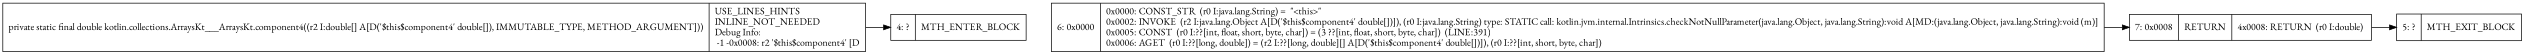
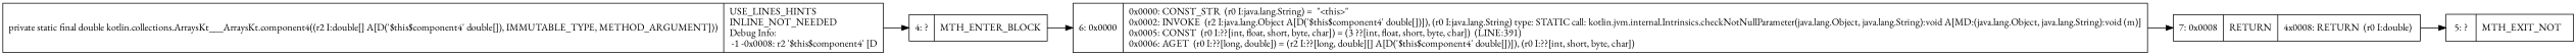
  digraph {
    fontname="EB Garamond"
    rankdir=LR
    node [fontname="EB Garamond" shape=record]
    edge [fontname="EB Garamond"]
    n1 [label="{4\:\ ?|MTH_ENTER_BLOCK\l}"]
    n2 [label="{6\:\ 0x0000|0x0000: CONST_STR  (r0 I:java.lang.String) =  \"\<this\>\" \l0x0002: INVOKE  (r2 I:java.lang.Object A[D('$this$component4' double[])]), (r0 I:java.lang.String) type: STATIC call: kotlin.jvm.internal.Intrinsics.checkNotNullParameter(java.lang.Object, java.lang.String):void A[MD:(java.lang.Object, java.lang.String):void (m)]\l0x0005: CONST  (r0 I:??[int, float, short, byte, char]) = (3 ??[int, float, short, byte, char])  (LINE:391)\l0x0006: AGET  (r0 I:??[long, double]) = (r2 I:??[long, double][] A[D('$this$component4' double[])]), (r0 I:??[int, short, byte, char]) \l}"]
    n3 [label="{7\:\ 0x0008|RETURN\l|4x0008: RETURN  (r0 I:double) \l}"]
-   n4 [label="{5\:\ ?|MTH_EXIT_BLOCK\l}"]
+   n4 [label="{5\:\ ?|MTH_EXIT_NOT\l}"]
    n5 [label="{private static final double kotlin.collections.ArraysKt___ArraysKt.component4((r2 I:double[] A[D('$this$component4' double[]), IMMUTABLE_TYPE, METHOD_ARGUMENT]))  | USE_LINES_HINTS\lINLINE_NOT_NEEDED\lDebug Info:\l  \-1 \-0x0008: r2 '$this$component4' [D\l}"]
+   n1 -> n2
    n2 -> n3
    n3 -> n4
    n5 -> n1
  }
